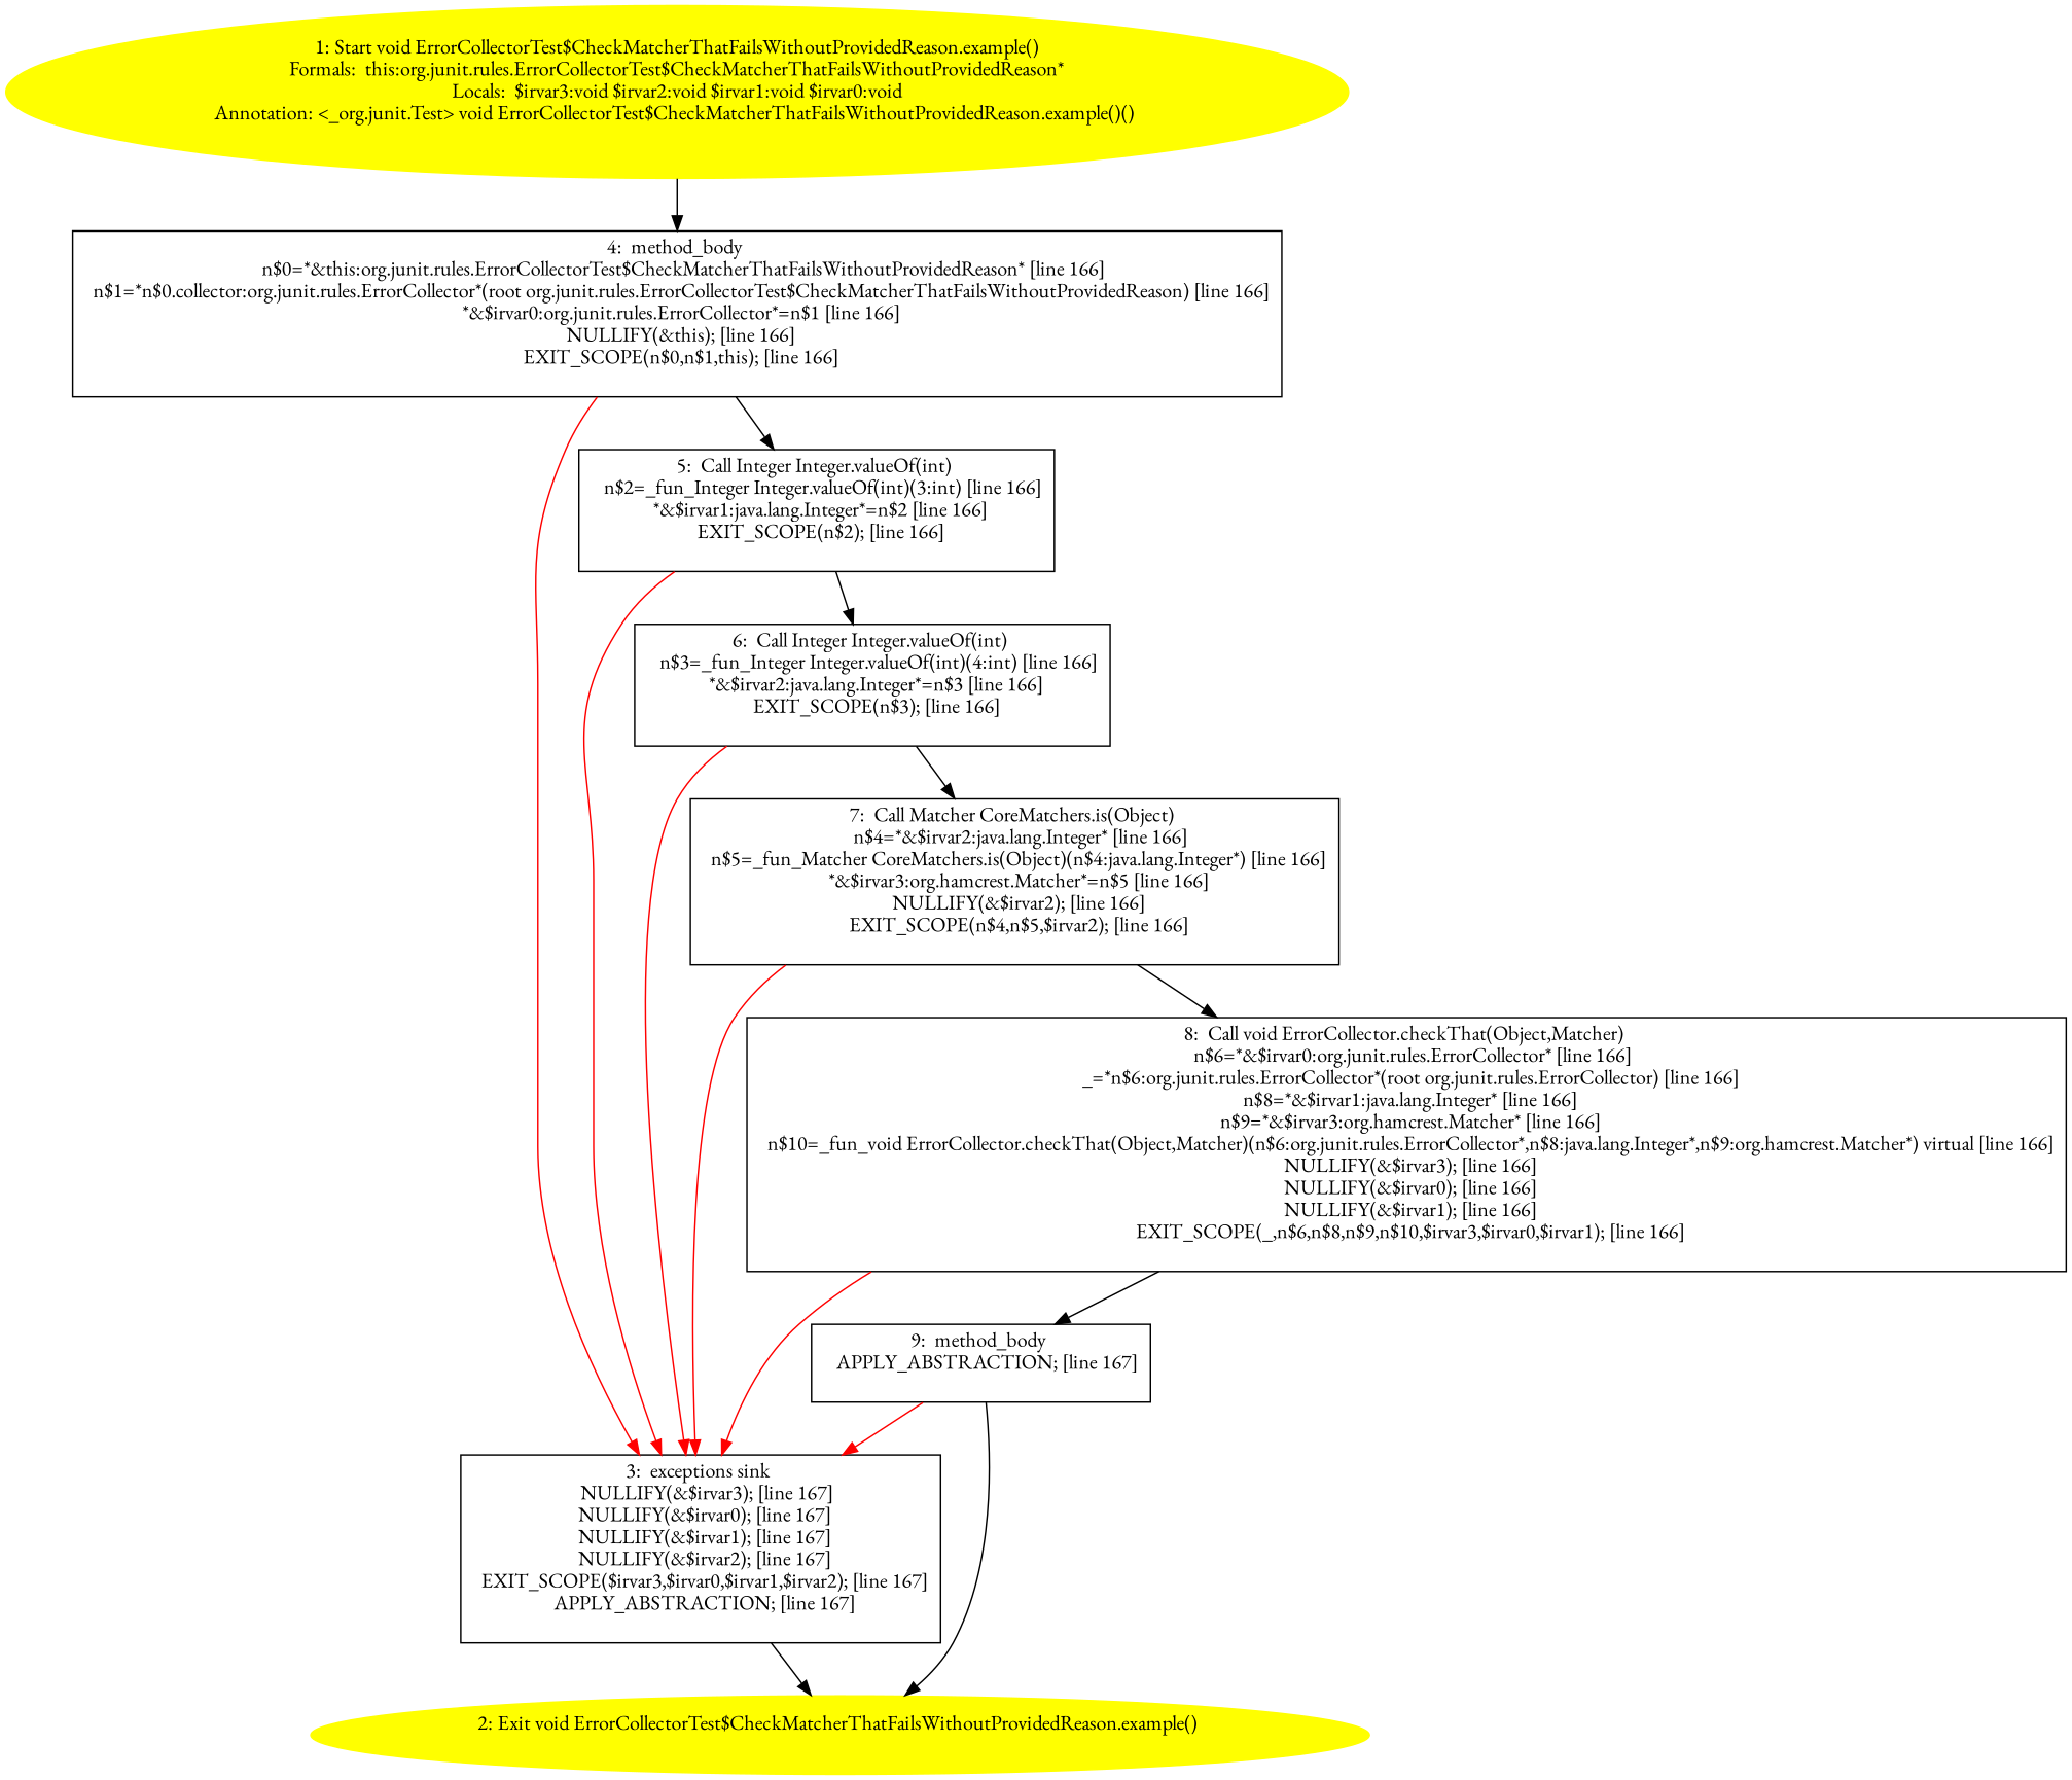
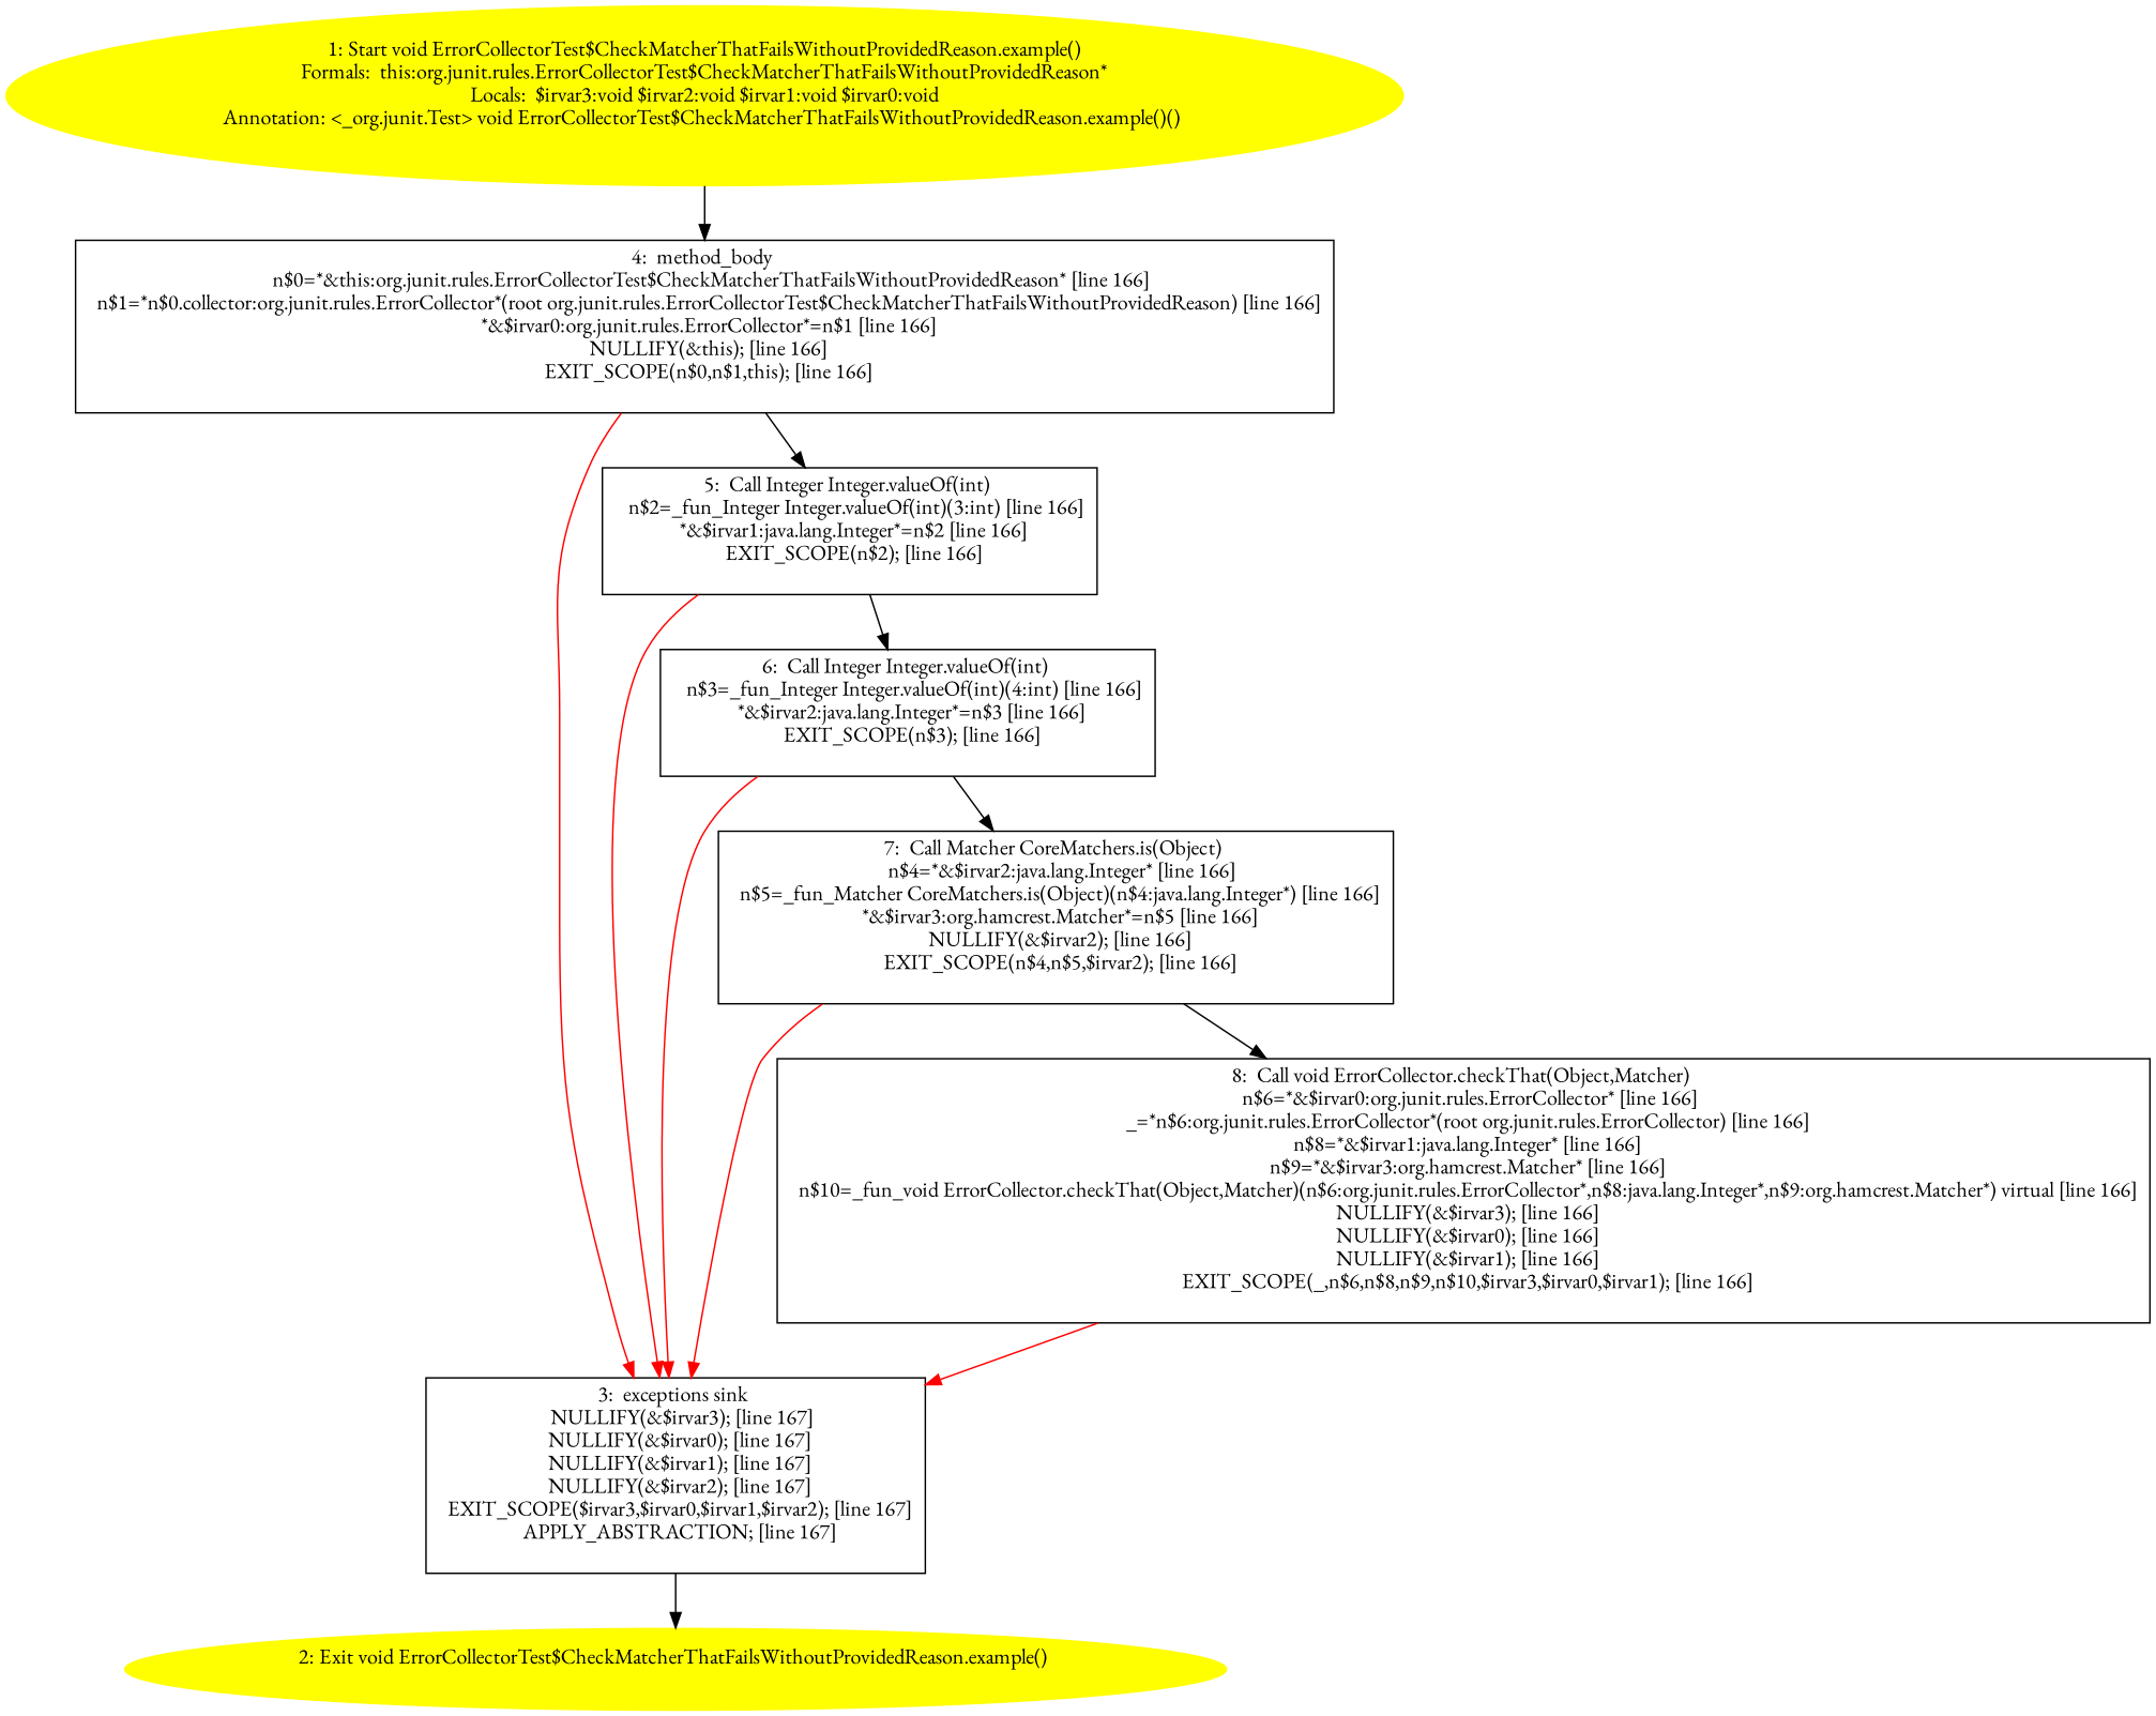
  digraph {
    fontname="EB Garamond"
    node [fontname="EB Garamond" shape=box]
    edge [fontname="EB Garamond"]
    n1 [color=yellow label="1: Start void ErrorCollectorTest$CheckMatcherThatFailsWithoutProvidedReason.example()\nFormals:  this:org.junit.rules.ErrorCollectorTest$CheckMatcherThatFailsWithoutProvidedReason*\nLocals:  $irvar3:void $irvar2:void $irvar1:void $irvar0:void\nAnnotation: <_org.junit.Test> void ErrorCollectorTest$CheckMatcherThatFailsWithoutProvidedReason.example()() \n  " style=filled shape=""]
    n2 [label="4:  method_body \n   n$0=*&this:org.junit.rules.ErrorCollectorTest$CheckMatcherThatFailsWithoutProvidedReason* [line 166]\n  n$1=*n$0.collector:org.junit.rules.ErrorCollector*(root org.junit.rules.ErrorCollectorTest$CheckMatcherThatFailsWithoutProvidedReason) [line 166]\n  *&$irvar0:org.junit.rules.ErrorCollector*=n$1 [line 166]\n  NULLIFY(&this); [line 166]\n  EXIT_SCOPE(n$0,n$1,this); [line 166]\n "]
    n3 [label="3:  exceptions sink \n   NULLIFY(&$irvar3); [line 167]\n  NULLIFY(&$irvar0); [line 167]\n  NULLIFY(&$irvar1); [line 167]\n  NULLIFY(&$irvar2); [line 167]\n  EXIT_SCOPE($irvar3,$irvar0,$irvar1,$irvar2); [line 167]\n  APPLY_ABSTRACTION; [line 167]\n "]
    n4 [label="5:  Call Integer Integer.valueOf(int) \n   n$2=_fun_Integer Integer.valueOf(int)(3:int) [line 166]\n  *&$irvar1:java.lang.Integer*=n$2 [line 166]\n  EXIT_SCOPE(n$2); [line 166]\n "]
    n5 [color=yellow label="2: Exit void ErrorCollectorTest$CheckMatcherThatFailsWithoutProvidedReason.example() \n  " style=filled shape=""]
    n6 [label="6:  Call Integer Integer.valueOf(int) \n   n$3=_fun_Integer Integer.valueOf(int)(4:int) [line 166]\n  *&$irvar2:java.lang.Integer*=n$3 [line 166]\n  EXIT_SCOPE(n$3); [line 166]\n "]
    n7 [label="7:  Call Matcher CoreMatchers.is(Object) \n   n$4=*&$irvar2:java.lang.Integer* [line 166]\n  n$5=_fun_Matcher CoreMatchers.is(Object)(n$4:java.lang.Integer*) [line 166]\n  *&$irvar3:org.hamcrest.Matcher*=n$5 [line 166]\n  NULLIFY(&$irvar2); [line 166]\n  EXIT_SCOPE(n$4,n$5,$irvar2); [line 166]\n "]
    n8 [label="8:  Call void ErrorCollector.checkThat(Object,Matcher) \n   n$6=*&$irvar0:org.junit.rules.ErrorCollector* [line 166]\n  _=*n$6:org.junit.rules.ErrorCollector*(root org.junit.rules.ErrorCollector) [line 166]\n  n$8=*&$irvar1:java.lang.Integer* [line 166]\n  n$9=*&$irvar3:org.hamcrest.Matcher* [line 166]\n  n$10=_fun_void ErrorCollector.checkThat(Object,Matcher)(n$6:org.junit.rules.ErrorCollector*,n$8:java.lang.Integer*,n$9:org.hamcrest.Matcher*) virtual [line 166]\n  NULLIFY(&$irvar3); [line 166]\n  NULLIFY(&$irvar0); [line 166]\n  NULLIFY(&$irvar1); [line 166]\n  EXIT_SCOPE(_,n$6,n$8,n$9,n$10,$irvar3,$irvar0,$irvar1); [line 166]\n "]
-   n9 [label="9:  method_body \n   APPLY_ABSTRACTION; [line 167]\n "]
    n1 -> n2
    n2 -> n3 [color=red]
    n2 -> n4
    n3 -> n5
    n4 -> n3 [color=red]
    n4 -> n6
    n6 -> n3 [color=red]
    n6 -> n7
    n7 -> n3 [color=red]
    n7 -> n8
    n8 -> n3 [color=red]
-   n8 -> n9
-   n9 -> n3 [color=red]
-   n9 -> n5
  }
